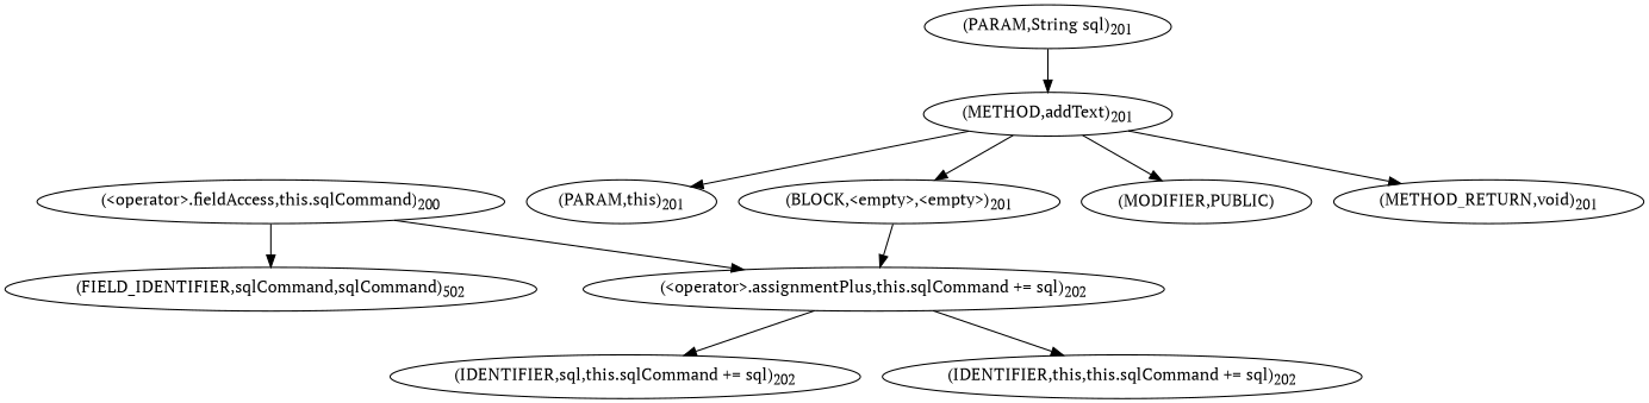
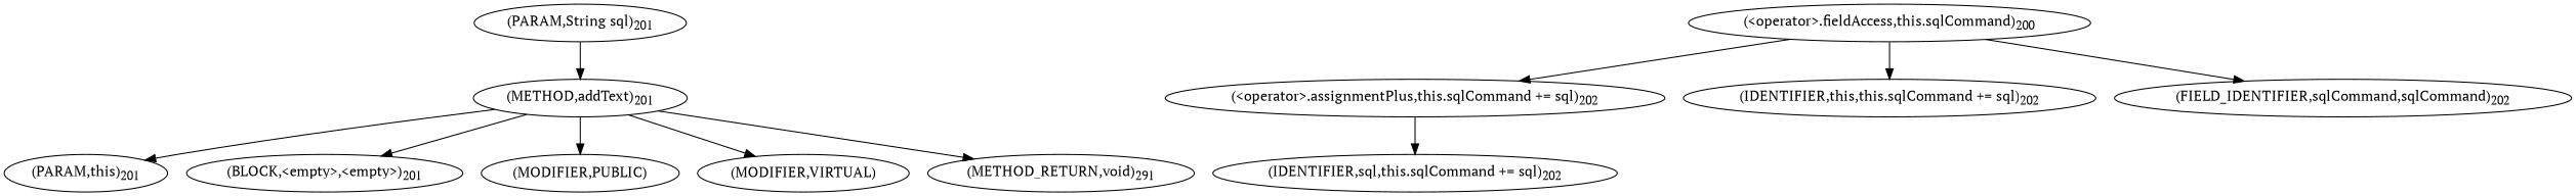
  digraph {
    fontname="PT Serif"
    node [fontname="PT Serif"]
    edge [fontname="PT Serif"]
    n1 [label=<(METHOD,addText)<SUB>201</SUB>>]
    n2 [label=<(PARAM,this)<SUB>201</SUB>>]
    n3 [label=<(BLOCK,&lt;empty&gt;,&lt;empty&gt;)<SUB>201</SUB>>]
    n4 [label=<(MODIFIER,PUBLIC)>]
-   n6 [label=<(METHOD_RETURN,void)<SUB>201</SUB>>]
+   n5 [label=<(MODIFIER,VIRTUAL)>]
+   n6 [label=<(METHOD_RETURN,void)<SUB>291</SUB>>]
    n7 [label=<(PARAM,String sql)<SUB>201</SUB>>]
    n8 [label=<(&lt;operator&gt;.assignmentPlus,this.sqlCommand += sql)<SUB>202</SUB>>]
    n9 [label=<(IDENTIFIER,sql,this.sqlCommand += sql)<SUB>202</SUB>>]
    n10 [label=<(&lt;operator&gt;.fieldAccess,this.sqlCommand)<SUB>200</SUB>>]
    n11 [label=<(IDENTIFIER,this,this.sqlCommand += sql)<SUB>202</SUB>>]
-   n12 [label=<(FIELD_IDENTIFIER,sqlCommand,sqlCommand)<SUB>502</SUB>>]
+   n12 [label=<(FIELD_IDENTIFIER,sqlCommand,sqlCommand)<SUB>202</SUB>>]
    n1 -> n2
    n1 -> n3
    n1 -> n4
+   n1 -> n5
    n1 -> n6
-   n3 -> n8
    n7 -> n1
    n8 -> n9
    n10 -> n8
-   n8 -> n11
+   n10 -> n11
    n10 -> n12
  }
